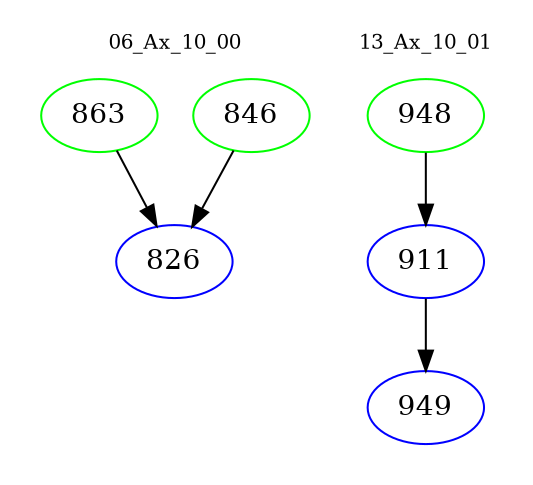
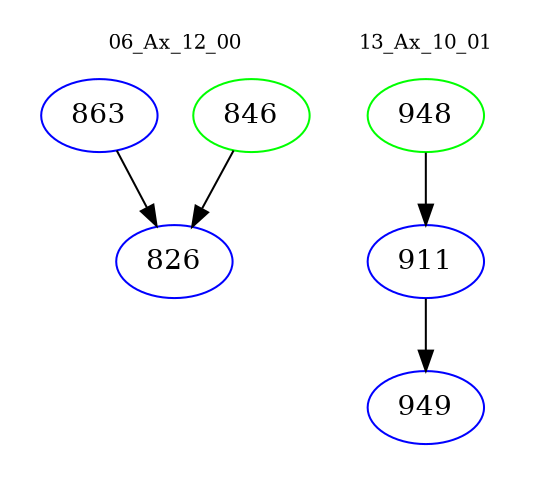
  digraph {
    node [color=blue]
    edge [color=black]
    n1 [color=green label=846]
    n2 [label=826]
-   n3 [color=green label=863]
+   n3 [label=863]
    n4 [color=green label=948]
    n5 [label=911]
    n6 [label=949]
    subgraph cluster_1 {
      color=white
      fontsize=10
-     label="06_Ax_10_00"
+     label="06_Ax_12_00"
      n1
      n2
      n3
    }
    subgraph cluster_2 {
      color=white
      fontsize=10
      label="13_Ax_10_01"
      n4
      n5
      n6
    }
    n1 -> n2
    n3 -> n2
    n4 -> n5
    n5 -> n6
  }
